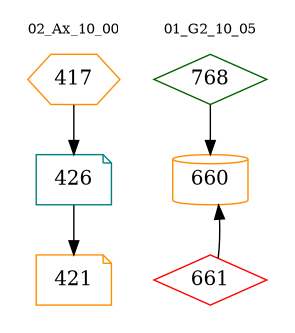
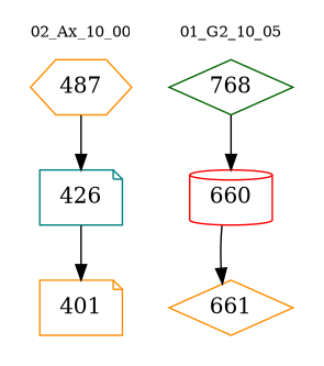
  digraph {
    node [color=darkorange shape=note]
    edge [color=black]
-   n1 [label=417 shape=hexagon]
+   n1 [label=487 shape=hexagon]
    n2 [color=teal label=426]
-   n3 [label=421]
+   n3 [label=401]
    n4 [color=darkgreen label=768 shape=diamond]
-   n5 [label=660 shape=cylinder]
-   n6 [color=red label=661 shape=diamond]
+   n5 [color=red label=660 shape=cylinder]
+   n6 [label=661 shape=diamond]
    subgraph cluster_1 {
      color=white
      fontsize=10
      label="02_Ax_10_00"
      n1
      n2
      n3
    }
    subgraph cluster_2 {
      color=white
      fontsize=10
      label="01_G2_10_05"
      n4
      n5
      n6
    }
    n1 -> n2
    n2 -> n3
    n4 -> n5
-   n6 -> n5
+   n5 -> n6
  }
